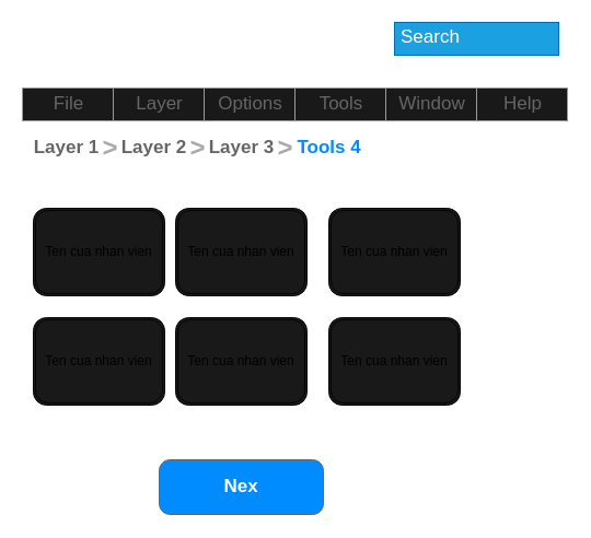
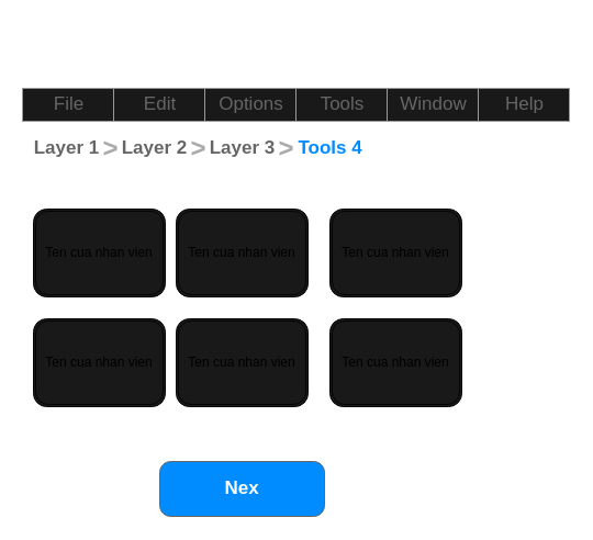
  <mxCell id="0" />
  <mxCell id="1" parent="0" />
  <mxCell id="2" value="Layer 1" style="strokeWidth=1;shadow=0;dashed=0;align=center;html=1;shape=mxgraph.mockup.navigation.anchor;fontSize=17;fontColor=#666666;fontStyle=1;" vertex="1" parent="1"><mxGeometry x="30" y="120" width="60" height="30" as="geometry" /></mxCell>
  <mxCell id="3" value="&gt;" style="strokeWidth=1;shadow=0;dashed=0;align=center;html=1;shape=mxgraph.mockup.navigation.anchor;fontSize=24;fontColor=#aaaaaa;fontStyle=1;" vertex="1" parent="1"><mxGeometry x="90" y="120" width="20" height="30" as="geometry" /></mxCell>
  <mxCell id="4" value="Layer 2" style="strokeWidth=1;shadow=0;dashed=0;align=center;html=1;shape=mxgraph.mockup.navigation.anchor;fontSize=17;fontColor=#666666;fontStyle=1;" vertex="1" parent="1"><mxGeometry x="110" y="120" width="60" height="30" as="geometry" /></mxCell>
  <mxCell id="5" value="&gt;" style="strokeWidth=1;shadow=0;dashed=0;align=center;html=1;shape=mxgraph.mockup.navigation.anchor;fontSize=24;fontColor=#aaaaaa;fontStyle=1;" vertex="1" parent="1"><mxGeometry x="170" y="120" width="20" height="30" as="geometry" /></mxCell>
  <mxCell id="6" value="Layer 3" style="strokeWidth=1;shadow=0;dashed=0;align=center;html=1;shape=mxgraph.mockup.navigation.anchor;fontSize=17;fontColor=#666666;fontStyle=1;" vertex="1" parent="1"><mxGeometry x="190" y="120" width="60" height="30" as="geometry" /></mxCell>
  <mxCell id="7" value="&gt;" style="strokeWidth=1;shadow=0;dashed=0;align=center;html=1;shape=mxgraph.mockup.navigation.anchor;fontSize=24;fontColor=#aaaaaa;fontStyle=1;" vertex="1" parent="1"><mxGeometry x="250" y="120" width="20" height="30" as="geometry" /></mxCell>
  <mxCell id="8" value="Tools 4" style="strokeWidth=1;shadow=0;dashed=0;align=center;html=1;shape=mxgraph.mockup.navigation.anchor;fontSize=17;fontColor=#008cff;fontStyle=1;" vertex="1" parent="1"><mxGeometry x="270" y="120" width="60" height="30" as="geometry" /></mxCell>
- <mxCell id="9" value="Search" style="strokeWidth=1;shadow=0;dashed=0;align=center;html=1;shape=mxgraph.mockup.text.textBox;fontColor=#ffffff;align=left;fontSize=17;spacingLeft=4;spacingTop=-3;strokeColor=#006EAF;mainText=;fillColor=#1ba1e2;" vertex="1" parent="1"><mxGeometry x="360" y="20" width="150" height="30" as="geometry" /></mxCell>
  <mxCell id="10" value="Nex" style="strokeWidth=1;shadow=0;dashed=0;align=center;html=1;shape=mxgraph.mockup.buttons.button;strokeColor=#666666;fontColor=#ffffff;mainText=;buttonStyle=round;fontSize=17;fontStyle=1;fillColor=#008cff;whiteSpace=wrap;" vertex="1" parent="1"><mxGeometry x="145" y="420" width="150" height="50" as="geometry" /></mxCell>
  <mxCell id="11" value="Ten cua nhan vien" style="shape=ext;double=1;rounded=1;whiteSpace=wrap;html=1;strokeColor=#050505;fillColor=#191919;" vertex="1" parent="1"><mxGeometry x="30" y="290" width="120" height="80" as="geometry" /></mxCell>
  <mxCell id="12" value="Ten cua nhan vien" style="shape=ext;double=1;rounded=1;whiteSpace=wrap;html=1;strokeColor=#050505;fillColor=#191919;" vertex="1" parent="1"><mxGeometry x="160" y="290" width="120" height="80" as="geometry" /></mxCell>
  <mxCell id="13" value="Ten cua nhan vien" style="shape=ext;double=1;rounded=1;whiteSpace=wrap;html=1;strokeColor=#050505;fillColor=#191919;" vertex="1" parent="1"><mxGeometry x="300" y="290" width="120" height="80" as="geometry" /></mxCell>
  <mxCell id="14" value="" style="strokeWidth=1;shadow=0;dashed=0;align=center;html=1;shape=mxgraph.mockup.forms.rrect;rSize=0;strokeColor=#999999;fillColor=#191919;" vertex="1" parent="1"><mxGeometry x="20" y="80" width="498" height="30" as="geometry" /></mxCell>
  <mxCell id="15" value="File" style="strokeColor=inherit;fillColor=inherit;gradientColor=inherit;strokeWidth=1;shadow=0;dashed=0;align=center;html=1;shape=mxgraph.mockup.forms.rrect;rSize=0;fontSize=17;fontColor=#666666;" vertex="1" parent="14"><mxGeometry width="83" height="30" as="geometry" /></mxCell>
- <mxCell id="16" value="Layer" style="strokeColor=inherit;fillColor=inherit;gradientColor=inherit;strokeWidth=1;shadow=0;dashed=0;align=center;html=1;shape=mxgraph.mockup.forms.rrect;rSize=0;fontSize=17;fontColor=#666666;" vertex="1" parent="14"><mxGeometry x="83" width="83" height="30" as="geometry" /></mxCell>
+ <mxCell id="16" value="Edit" style="strokeColor=inherit;fillColor=inherit;gradientColor=inherit;strokeWidth=1;shadow=0;dashed=0;align=center;html=1;shape=mxgraph.mockup.forms.rrect;rSize=0;fontSize=17;fontColor=#666666;" vertex="1" parent="14"><mxGeometry x="83" width="83" height="30" as="geometry" /></mxCell>
  <mxCell id="17" value="Options" style="strokeColor=inherit;fillColor=inherit;gradientColor=inherit;strokeWidth=1;shadow=0;dashed=0;align=center;html=1;shape=mxgraph.mockup.forms.rrect;rSize=0;fontSize=17;fontColor=#666666;" vertex="1" parent="14"><mxGeometry x="166" width="83" height="30" as="geometry" /></mxCell>
  <mxCell id="18" value="Tools" style="strokeColor=inherit;fillColor=inherit;gradientColor=inherit;strokeWidth=1;shadow=0;dashed=0;align=center;html=1;shape=mxgraph.mockup.forms.rrect;rSize=0;fontSize=17;fontColor=#666666;" vertex="1" parent="14"><mxGeometry x="249" width="83" height="30" as="geometry" /></mxCell>
  <mxCell id="19" value="Window" style="strokeColor=inherit;fillColor=inherit;gradientColor=inherit;strokeWidth=1;shadow=0;dashed=0;align=center;html=1;shape=mxgraph.mockup.forms.rrect;rSize=0;fontSize=17;fontColor=#666666;" vertex="1" parent="14"><mxGeometry x="332" width="83" height="30" as="geometry" /></mxCell>
  <mxCell id="20" value="Help" style="strokeColor=inherit;fillColor=inherit;gradientColor=inherit;strokeWidth=1;shadow=0;dashed=0;align=center;html=1;shape=mxgraph.mockup.forms.rrect;rSize=0;fontSize=17;fontColor=#666666;" vertex="1" parent="14"><mxGeometry x="415" width="83" height="30" as="geometry" /></mxCell>
  <mxCell id="21" value="Ten cua nhan vien" style="shape=ext;double=1;rounded=1;whiteSpace=wrap;html=1;strokeColor=#050505;fillColor=#191919;" vertex="1" parent="1"><mxGeometry x="30" y="190" width="120" height="80" as="geometry" /></mxCell>
  <mxCell id="22" value="Ten cua nhan vien" style="shape=ext;double=1;rounded=1;whiteSpace=wrap;html=1;strokeColor=#050505;fillColor=#191919;" vertex="1" parent="1"><mxGeometry x="160" y="190" width="120" height="80" as="geometry" /></mxCell>
  <mxCell id="23" value="Ten cua nhan vien" style="shape=ext;double=1;rounded=1;whiteSpace=wrap;html=1;strokeColor=#050505;fillColor=#191919;" vertex="1" parent="1"><mxGeometry x="300" y="190" width="120" height="80" as="geometry" /></mxCell>
